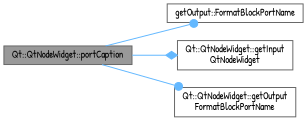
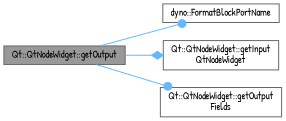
  digraph {
    fontname="Patrick Hand"
    rankdir=LR
    node [color=grey40 fillcolor=white fontname="Patrick Hand" fontsize=10 shape=box style=filled]
    edge [arrowhead=dot color=steelblue1 fontname="Patrick Hand" fontsize=10 labelfontname=Helvetica labelfontsize=10 style=solid]
-   n1 [color=gray40 fillcolor=grey60 fontcolor=black height=0.2 label="Qt::QtNodeWidget::portCaption" width=0.4]
-   n2 [height=0.2 label="getOutput::FormatBlockPortName" width=0.4]
+   n1 [color=gray40 fillcolor=grey60 fontcolor=black height=0.2 label="Qt::QtNodeWidget::getOutput" width=0.4]
+   n2 [height=0.2 label="dyno::FormatBlockPortName" width=0.4]
    n3 [height=0.2 label="Qt::QtNodeWidget::getInput\lQtNodeWidget" width=0.4]
-   n4 [height=0.2 label="Qt::QtNodeWidget::getOutput\lFormatBlockPortName" width=0.4]
+   n4 [height=0.2 label="Qt::QtNodeWidget::getOutput\lFields" width=0.4]
    n1 -> n2
    n1 -> n3 [arrowhead=diamond]
    n1 -> n4
  }
